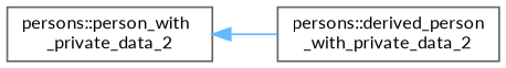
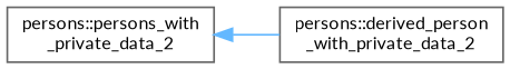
  digraph {
    rankdir=LR
    fontname=Lato
    node [color=grey40 fillcolor=white fontname=Lato fontsize=10 shape=box style=filled]
-   n1 [height=0.2 label="persons::person_with\l_private_data_2" width=0.4]
+   n1 [height=0.2 label="persons::persons_with\l_private_data_2" width=0.4]
    n2 [height=0.2 label="persons::derived_person\l_with_private_data_2" width=0.4]
    n1 -> n2 [color=steelblue1 dir=back fontname=Lato fontsize=10 labelfontname=Helvetica labelfontsize=10 style=solid]
  }
